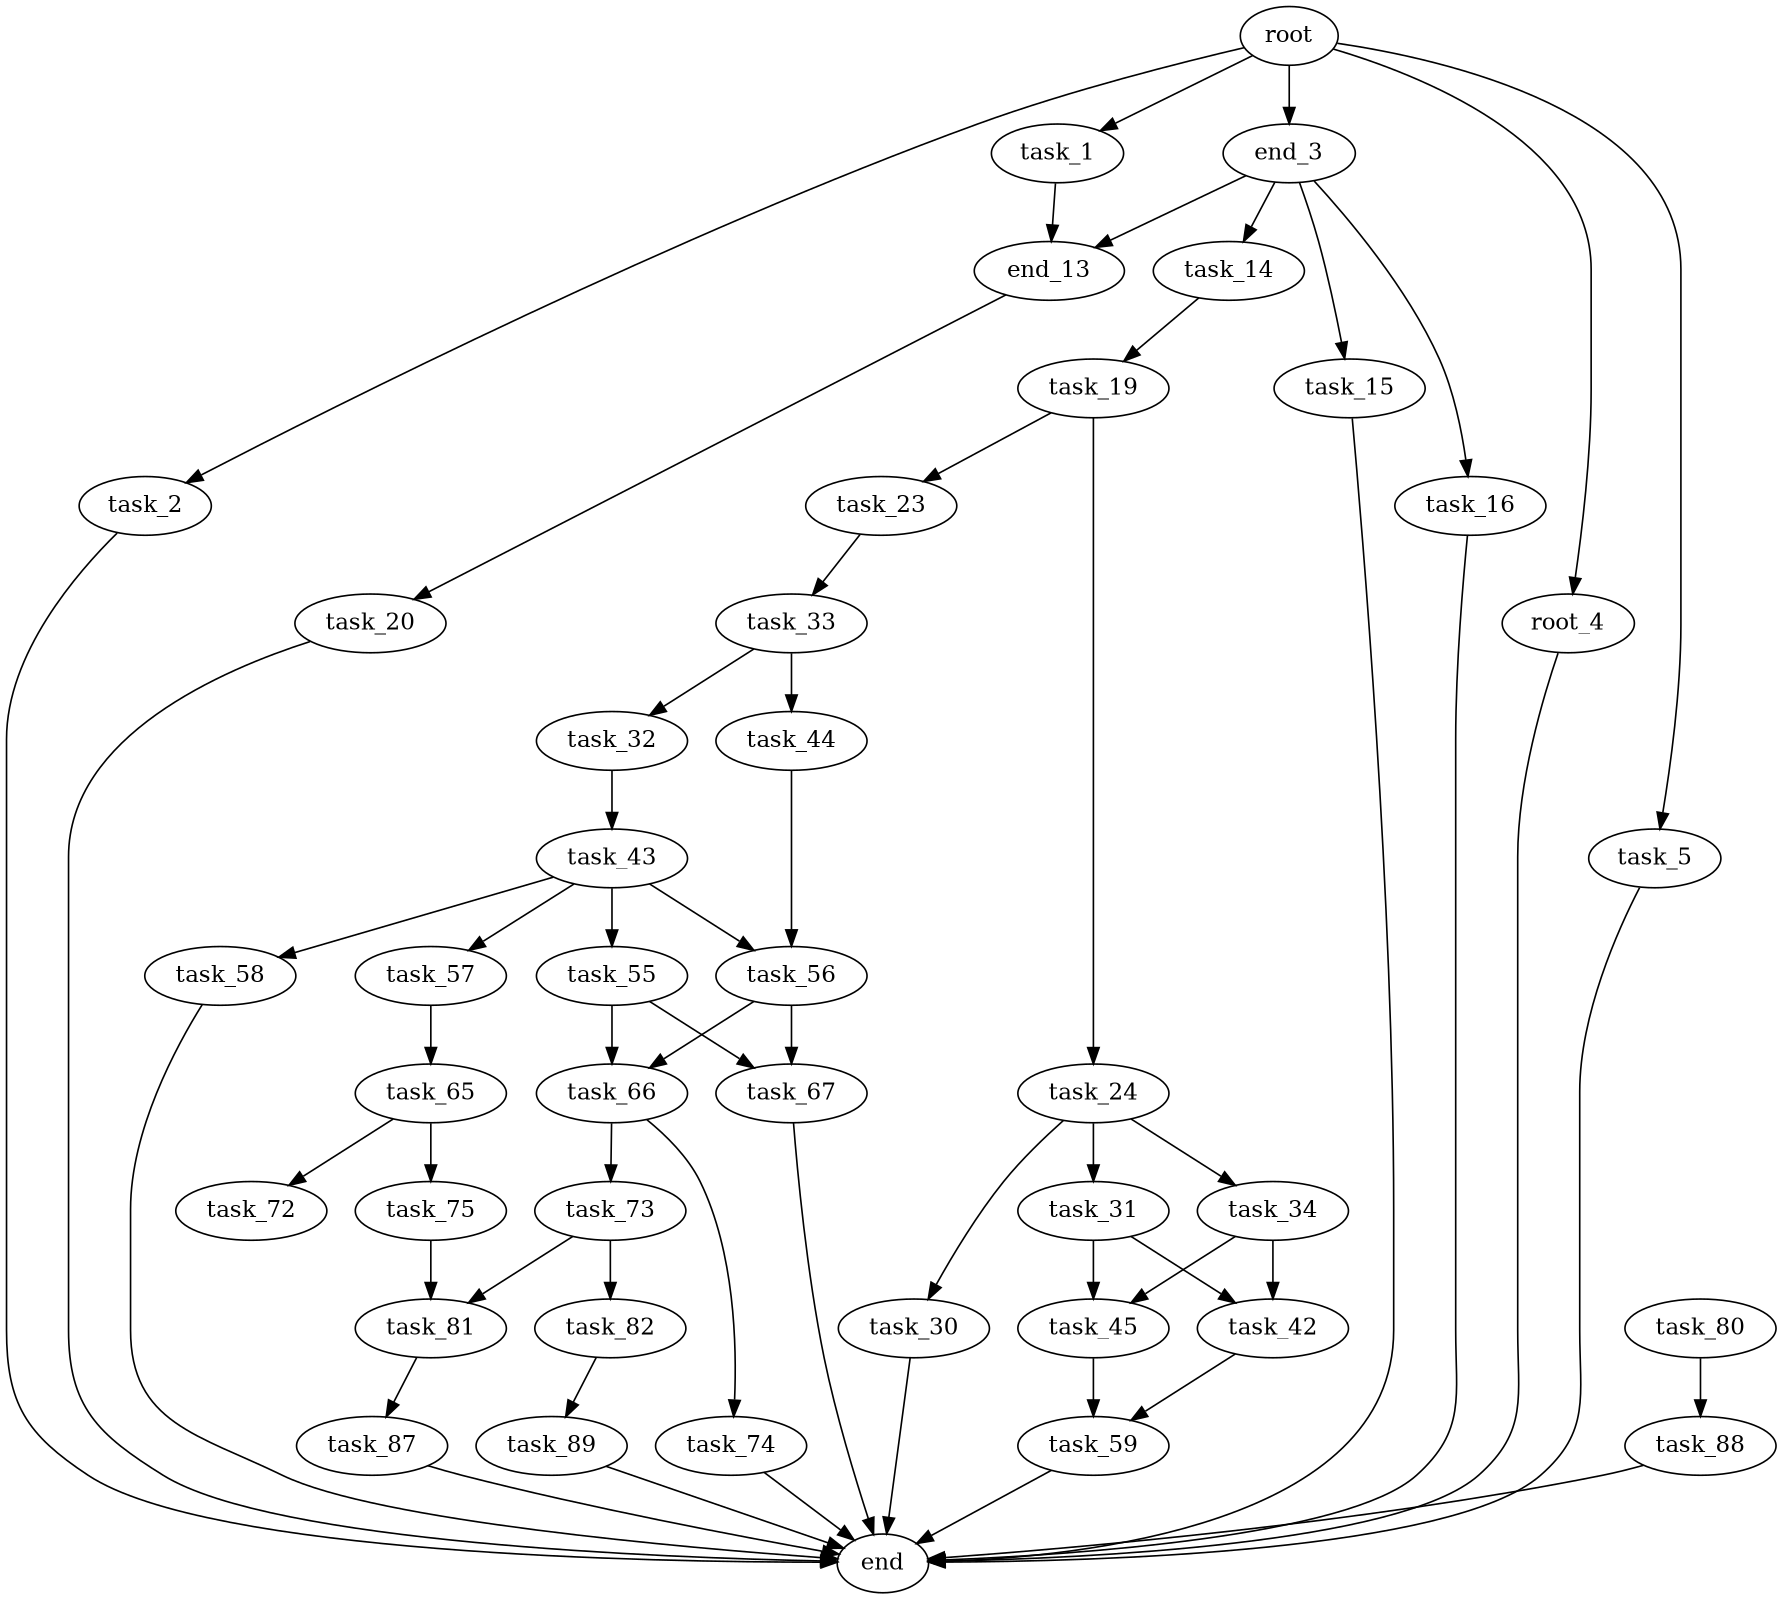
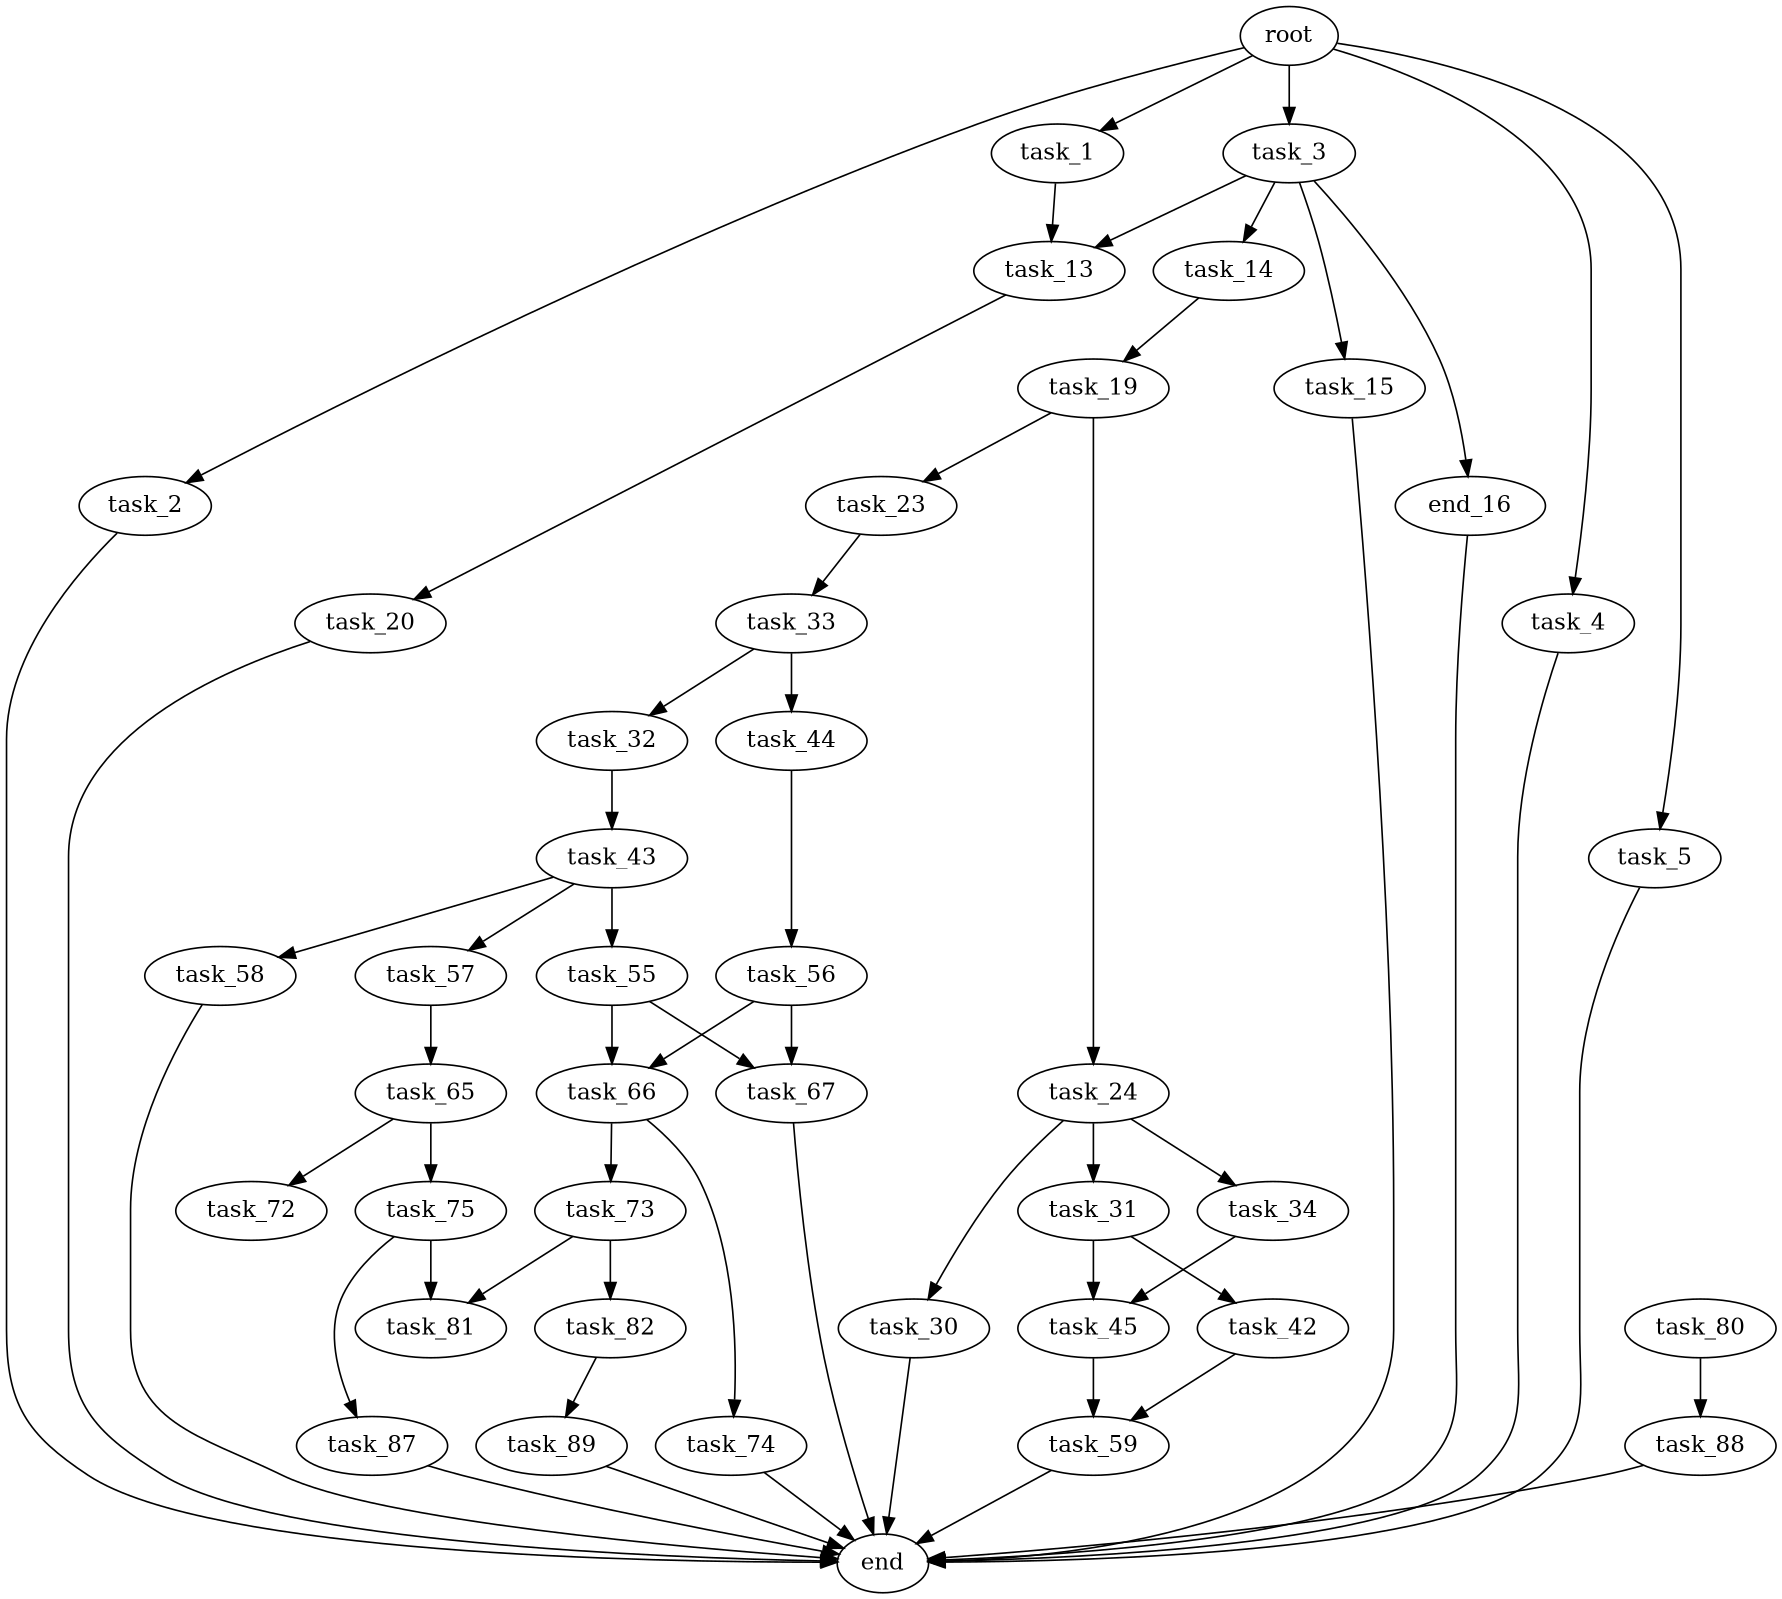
  digraph {
    root
    task_1
    task_2
-   task_3 [label=end_3]
-   task_4 [label=root_4]
+   task_3
+   task_4
    task_5
-   task_13 [label=end_13]
+   task_13
    end
    task_14
    task_15
-   task_16
+   task_16 [label=end_16]
    task_20
    task_19
    task_23
    task_24
    task_33
    task_30
    task_31
    task_34
    task_32
    task_43
    task_44
    task_42
    task_45
    task_59
    task_55
    task_56
    task_57
    task_58
    task_66
    task_67
    task_65
    task_73
    task_74
    task_72
    task_75
    task_81
    task_82
    task_80
    task_88
    task_87
    task_89
    root -> task_1
    root -> task_2
    root -> task_3
    root -> task_4
    root -> task_5
    task_1 -> task_13
    task_2 -> end
    task_3 -> task_13
    task_3 -> task_14
    task_3 -> task_15
    task_3 -> task_16
    task_4 -> end
    task_5 -> end
    task_13 -> task_20
    task_14 -> task_19
    task_15 -> end
    task_16 -> end
    task_20 -> end
    task_19 -> task_23
    task_19 -> task_24
    task_23 -> task_33
    task_24 -> task_30
    task_24 -> task_31
    task_24 -> task_34
    task_33 -> task_32
    task_33 -> task_44
    task_30 -> end
    task_31 -> task_42
    task_31 -> task_45
-   task_34 -> task_42
    task_34 -> task_45
    task_32 -> task_43
    task_43 -> task_55
-   task_43 -> task_56
    task_43 -> task_57
    task_43 -> task_58
    task_44 -> task_56
    task_42 -> task_59
    task_45 -> task_59
    task_59 -> end
    task_55 -> task_66
    task_55 -> task_67
    task_56 -> task_66
    task_56 -> task_67
    task_57 -> task_65
    task_58 -> end
    task_66 -> task_73
    task_66 -> task_74
    task_67 -> end
    task_65 -> task_72
    task_65 -> task_75
    task_73 -> task_81
    task_73 -> task_82
    task_74 -> end
    task_75 -> task_81
-   task_81 -> task_87
+   task_75 -> task_87
    task_82 -> task_89
    task_80 -> task_88
    task_88 -> end
    task_87 -> end
    task_89 -> end
  }
